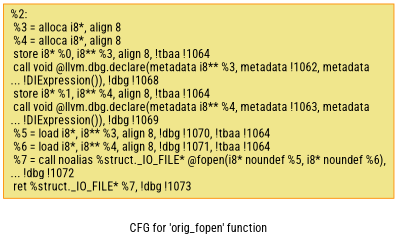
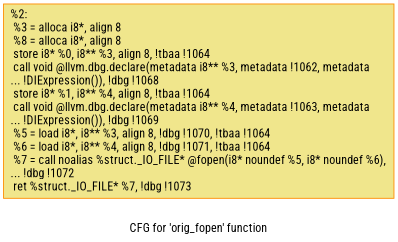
  digraph {
    label="CFG for 'orig_fopen' function"
    rankdir=LR
    fontname="Roboto Condensed"
-   n1 [color=darkorange fillcolor=khaki label="{%2:\l  %3 = alloca i8*, align 8\l  %4 = alloca i8*, align 8\l  store i8* %0, i8** %3, align 8, !tbaa !1064\l  call void @llvm.dbg.declare(metadata i8** %3, metadata !1062, metadata\l... !DIExpression()), !dbg !1068\l  store i8* %1, i8** %4, align 8, !tbaa !1064\l  call void @llvm.dbg.declare(metadata i8** %4, metadata !1063, metadata\l... !DIExpression()), !dbg !1069\l  %5 = load i8*, i8** %3, align 8, !dbg !1070, !tbaa !1064\l  %6 = load i8*, i8** %4, align 8, !dbg !1071, !tbaa !1064\l  %7 = call noalias %struct._IO_FILE* @fopen(i8* noundef %5, i8* noundef %6),\l... !dbg !1072\l  ret %struct._IO_FILE* %7, !dbg !1073\l}" shape=record style=filled fontname="Roboto Condensed"]
+   n1 [color=darkorange fillcolor=khaki label="{%2:\l  %3 = alloca i8*, align 8\l  %8 = alloca i8*, align 8\l  store i8* %0, i8** %3, align 8, !tbaa !1064\l  call void @llvm.dbg.declare(metadata i8** %3, metadata !1062, metadata\l... !DIExpression()), !dbg !1068\l  store i8* %1, i8** %4, align 8, !tbaa !1064\l  call void @llvm.dbg.declare(metadata i8** %4, metadata !1063, metadata\l... !DIExpression()), !dbg !1069\l  %5 = load i8*, i8** %3, align 8, !dbg !1070, !tbaa !1064\l  %6 = load i8*, i8** %4, align 8, !dbg !1071, !tbaa !1064\l  %7 = call noalias %struct._IO_FILE* @fopen(i8* noundef %5, i8* noundef %6),\l... !dbg !1072\l  ret %struct._IO_FILE* %7, !dbg !1073\l}" shape=record style=filled fontname="Roboto Condensed"]
  }
